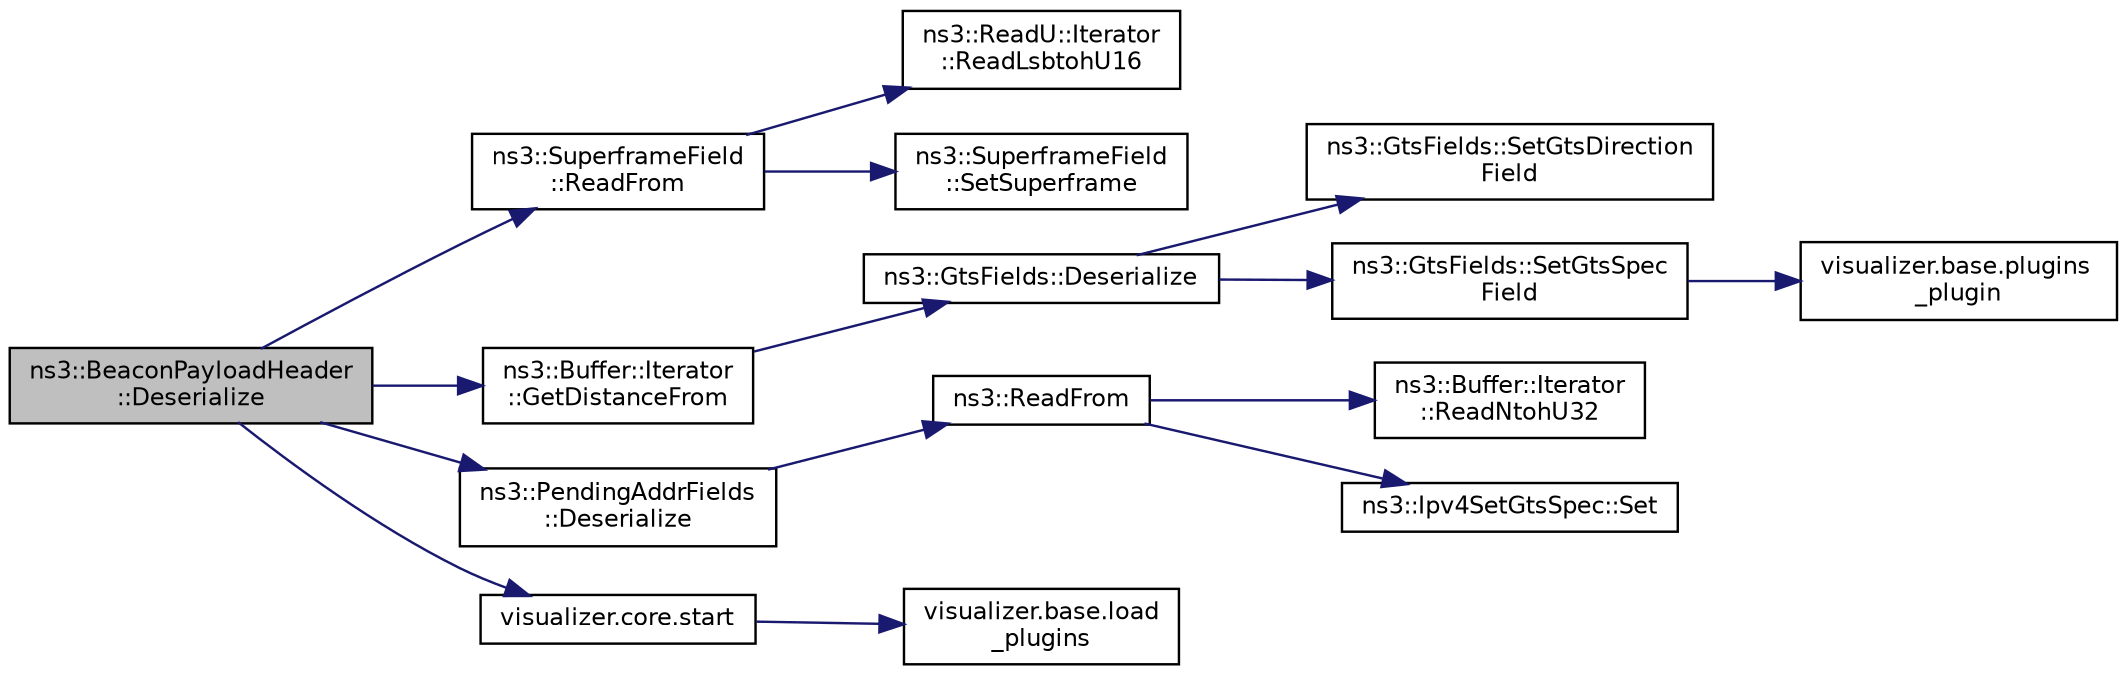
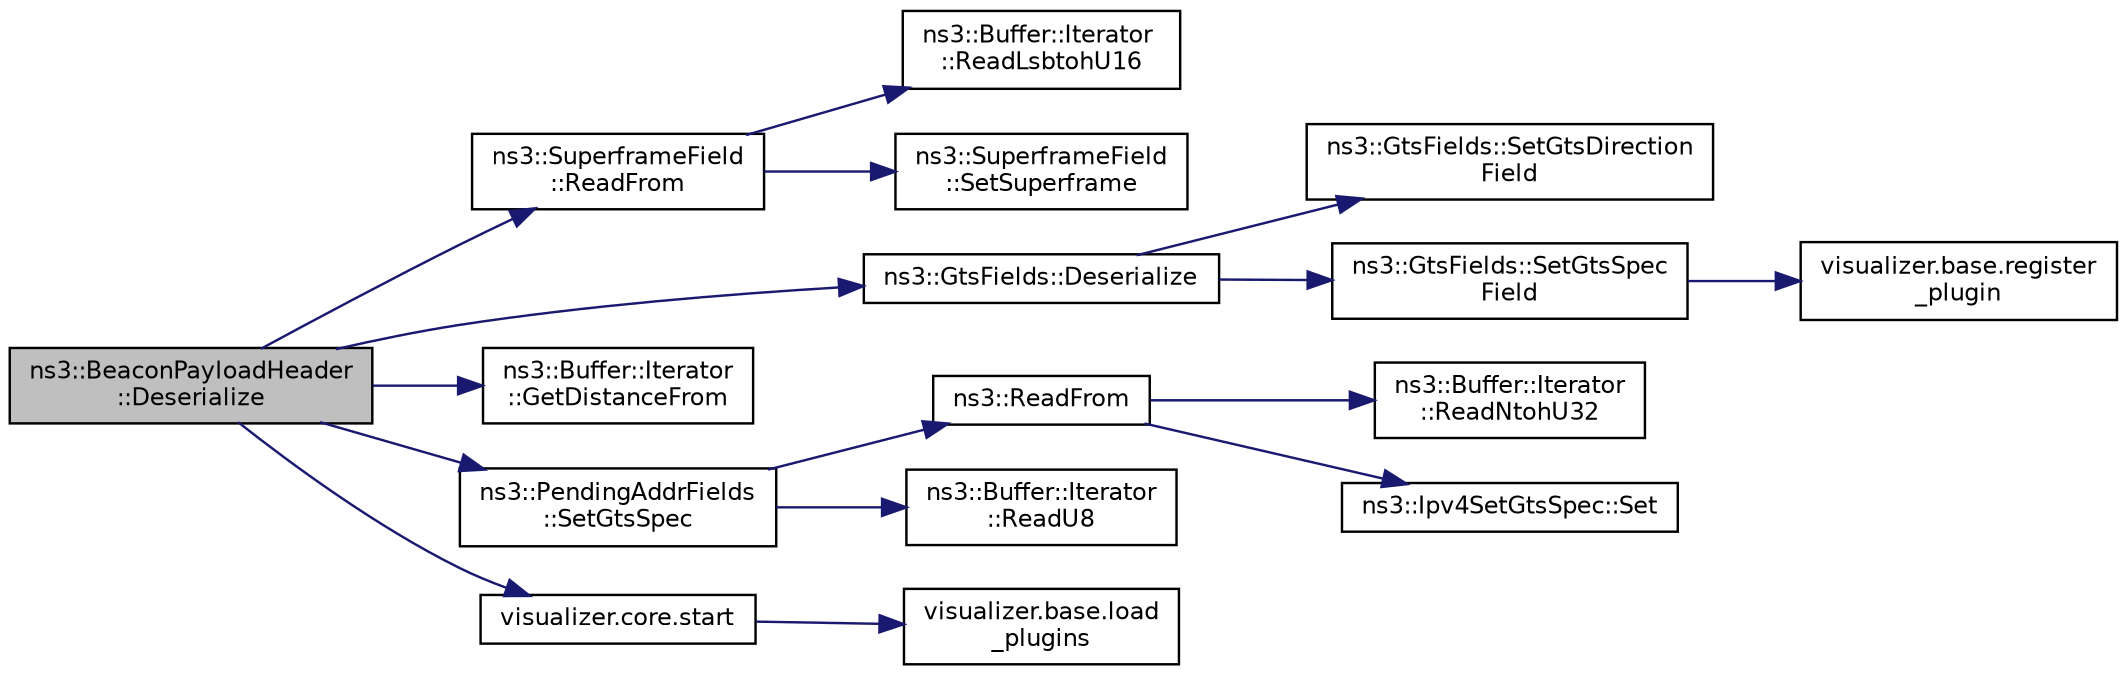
  digraph {
    rankdir=LR
    node [color=black fillcolor=white fontname=Helvetica fontsize=10 shape=record style=filled]
    edge [color=midnightblue fontname=Helvetica fontsize=10 labelfontname=Helvetica labelfontsize=10 style=solid]
    n1 [fillcolor=grey75 fontcolor=black height=0.2 label="ns3::BeaconPayloadHeader\l::Deserialize" width=0.4]
    n2 [height=0.2 label="ns3::SuperframeField\l::ReadFrom" width=0.4]
    n3 [height=0.2 label="ns3::GtsFields::Deserialize" width=0.4]
-   n4 [height=0.2 label="ns3::PendingAddrFields\l::Deserialize" width=0.4]
+   n4 [height=0.2 label="ns3::PendingAddrFields\l::SetGtsSpec" width=0.4]
    n5 [height=0.2 label="ns3::Buffer::Iterator\l::GetDistanceFrom" width=0.4]
    n6 [height=0.2 label="visualizer.core.start" width=0.4]
-   n7 [height=0.2 label="ns3::ReadU::Iterator\l::ReadLsbtohU16" width=0.4]
+   n7 [height=0.2 label="ns3::Buffer::Iterator\l::ReadLsbtohU16" width=0.4]
    n8 [height=0.2 label="ns3::SuperframeField\l::SetSuperframe" width=0.4]
    n9 [height=0.2 label="ns3::GtsFields::SetGtsDirection\lField" width=0.4]
    n10 [height=0.2 label="ns3::GtsFields::SetGtsSpec\lField" width=0.4]
    n11 [height=0.2 label="ns3::ReadFrom" width=0.4]
+   n12 [height=0.2 label="ns3::Buffer::Iterator\l::ReadU8" width=0.4]
    n13 [height=0.2 label="visualizer.base.load\l_plugins" width=0.4]
    n14 [height=0.2 label="ns3::Buffer::Iterator\l::ReadNtohU32" width=0.4]
    n15 [height=0.2 label="ns3::Ipv4SetGtsSpec::Set" width=0.4]
-   n16 [height=0.2 label="visualizer.base.plugins\l_plugin" width=0.4]
+   n16 [height=0.2 label="visualizer.base.register\l_plugin" width=0.4]
    n1 -> n2
-   n5 -> n3
+   n1 -> n3
    n1 -> n4
    n1 -> n5
    n1 -> n6
    n2 -> n7
    n2 -> n8
    n3 -> n9
    n3 -> n10
    n4 -> n11
+   n4 -> n12
    n6 -> n13
    n10 -> n16
    n11 -> n14
    n11 -> n15
  }
